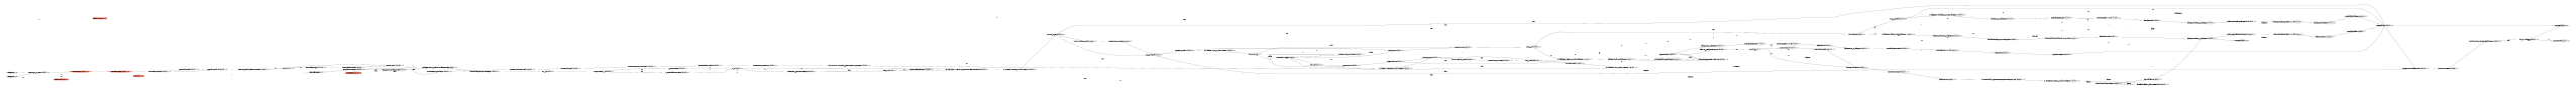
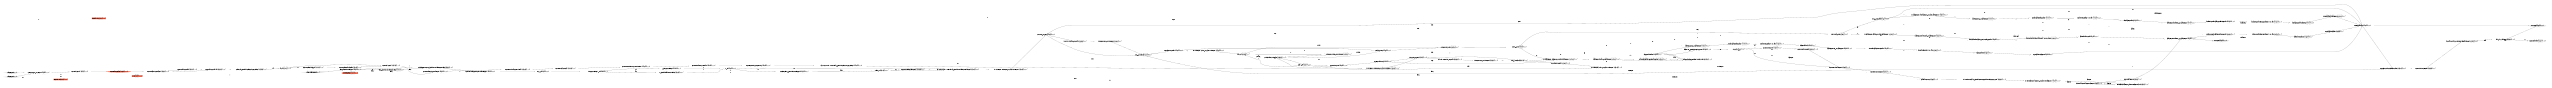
  digraph {
    rankdir=LR
    node [fillcolor=white shape=ellipse style=filled]
    edge [style=bold]
    n1 [label="List<ServiceResponse> serviceResponses = new ArrayList<ServiceResponse>()@@@22@@@['0', '0', '1']"]
    n2 [label="response.setServices(serviceResponses)@@@83@@@['0', '0', '1']"]
    n3 [label="Service service = entry.getKey()@@@24@@@['0', '0', '1']"]
    n4 [label="Map<Detail,String> details = _ntwkModel.getNtwkOffDetails(offering.getId())@@@84@@@['0', '0', '1']"]
    n5 [label="Set<Provider> srvc_providers = entry.getValue()@@@25@@@['0', '0', '1']"]
    n6 [label="Service.Lb == service@@@40@@@['0', '0', '1']" shape=diamond]
    n7 [label="service == Service.Gateway@@@27@@@['0', '0', '1']" shape=diamond]
    n8 [label="Service.SourceNat == service@@@56@@@['0', '0', '1']" shape=diamond]
    n9 [label="service == Service.StaticNat@@@68@@@['0', '0', '1']" shape=diamond]
    n10 [label="ServiceOffering soffering = ApiDBUtils.findServiceOfferingById(so)@@@16@@@['0', '0', '1']"]
    n11 [label="soffering != null@@@17@@@['0', '0', '1']" shape=diamond]
    n12 [label="Map<Service,Set<Provider>> serviceProviderMap = ApiDBUtils.listNetworkOfferingServices(offering.getId())@@@21@@@['0', '0', '1']"]
    n13 [label="response.setServiceOfferingId(soffering.getUuid())@@@18@@@['0', '0', '1']"]
    n14 [label="List<ServiceResponse> serviceResponses = new ArrayList<ServiceResponse>()@@@22@@@['1', '1', '0']"]
    n15 [label="Service service = entry.getKey()@@@24@@@['1', '1', '0']"]
    n16 [label="response.setServices(serviceResponses)@@@54@@@['1', '1', '0']"]
    n17 [label="Set<Provider> serviceProviders = entry.getValue()@@@25@@@['1', '1', '0']"]
    n18 [label="service == Service.Gateway@@@27@@@['1', '1', '0']" shape=diamond]
    n19 [label="populateOwner(response,vpc)@@@55@@@['1', '1', '0']"]
    n20 [fillcolor=lightgray label="return response@@@88@@@['0', '0', '1']"]
    n21 [label="List<ResourceTagResponse> tagResponses = new ArrayList<ResourceTagResponse>()@@@57@@@['1', '1', '0']"]
    n22 [label="response.setTags(tagResponses)@@@62@@@['1', '1', '0']"]
    n23 [label="CollectionUtils.addIgnoreNull(tagResponses,tagResponse)@@@60@@@['1', '1', '0']"]
    n24 [label="ResourceTagResponse tagResponse = createResourceTagResponse(tag,true)@@@59@@@['1', '1', '0']"]
    n25 [label="CapabilityResponse redundantRouter = new CapabilityResponse()@@@62@@@['1', '1', '1']"]
    n26 [label="List<? extends ResourceTag> tags = ApiDBUtils.listByResourceTypeAndId(ResourceObjectType.Vpc,vpc.getId())@@@56@@@['1', '1', '0']"]
    n27 [fillcolor=lightgray label="return response@@@64@@@['1', '1', '0']"]
    n28 [label="capabilities.add(redundantRouter)@@@65@@@['0', '0', '1']"]
    n29 [label="redundantRouter.setName(Capability.RedundantRouter.getName())@@@63@@@['0', '0', '1']"]
    n30 [label="List<ProviderResponse> providers = new ArrayList<ProviderResponse>()@@@31@@@['0', '0', '1']"]
    n31 [label="svcRsp.setProviders(providers)@@@39@@@['0', '0', '1']"]
    n32 [label="provider != null@@@33@@@['1', '1', '1']" shape=diamond]
    n33 [label="providers.add(providerRsp)@@@36@@@['0', '0', '1']"]
    n34 [label="providerRsp.setName(provider.getName())@@@35@@@['1', '1', '1']"]
    n35 [label="ProviderResponse providerRsp = new ProviderResponse()@@@34@@@['1', '1', '1']"]
    n36 [label="lbCapResponse.add(lbIsoaltion)@@@45@@@['1', '1', '1']"]
    n37 [label="DataCenter zone = ApiDBUtils.findZoneById(vpc.getZoneId())@@@48@@@['1', '1', '0']"]
    n38 [label="lbIsoaltion.setValue(offering.isDedicatedLB()? \"dedicated\": \"shared\")@@@44@@@['1', '1', '1']"]
    n39 [label="CapabilityResponse eLb = new CapabilityResponse()@@@46@@@['0', '0', '1']"]
    n40 [label="zone != null@@@49@@@['1', '1', '0']" shape=diamond]
    n41 [label="lbCapResponse.add(eLb)@@@49@@@['0', '0', '1']"]
    n42 [label="eLb.setName(Capability.ElasticLb.getName())@@@47@@@['0', '0', '1']"]
    n43 [label="ServiceResponse svcRsp = new ServiceResponse()@@@26@@@['1', '1', '0']"]
    n44 [label="ServiceResponse svcRsp = new ServiceResponse()@@@26@@@['0', '0', '1']"]
    n45 [label="serviceResponses.add(svcRsp)@@@40@@@['1', '1', '0']"]
    n46 [label="sharedSourceNat.setName(Capability.SupportedSourceNatTypes.getName())@@@59@@@['0', '0', '1']"]
    n47 [label="sharedSourceNat.setValue(offering.isSharedSourceNat()? \"perzone\": \"peraccount\")@@@60@@@['0', '0', '1']"]
    n48 [label="capabilities.add(sharedSourceNat)@@@61@@@['0', '0', '1']"]
    n49 [label="eIp.setValue(offering.isElasticIp()? \"true\": \"false\")@@@72@@@['0', '0', '1']"]
    n50 [label="staticNatCapResponse.add(eIp)@@@73@@@['0', '0', '1']"]
    n51 [label="CapabilityResponse associatePublicIp = new CapabilityResponse()@@@74@@@['0', '0', '1']"]
    n52 [label="eLb.setValue(offering.isElasticLb()? \"true\": \"false\")@@@48@@@['0', '0', '1']"]
    n53 [label="CapabilityResponse inline = new CapabilityResponse()@@@50@@@['0', '0', '1']"]
    n54 [label="List<CapabilityResponse> staticNatCapResponse = new ArrayList<CapabilityResponse>()@@@69@@@['0', '0', '1']"]
    n55 [label="CapabilityResponse eIp = new CapabilityResponse()@@@70@@@['0', '0', '1']"]
    n56 [label="svcRsp.setCapabilities(staticNatCapResponse)@@@78@@@['0', '0', '1']"]
    n57 [label="eIp.setName(Capability.ElasticIp.getName())@@@71@@@['0', '0', '1']"]
    n58 [label="serviceResponses.add(svcRsp)@@@80@@@['0', '0', '1']"]
    n59 [label="offering = ApiDBUtils.newNetworkOfferingView(offering)@@@4@@@['0', '0', '1']"]
    n60 [label="NetworkOfferingResponse response = ApiDBUtils.newNetworkOfferingResponse(offering)@@@6@@@['0', '0', '1']"]
    n61 [label="response.setForVpc(_configMgr.isOfferingForVpc(offering))@@@82@@@['0', '0', '1']"]
    n62 [label="response.setNetworkRate(ApiDBUtils.getNetworkRate(offering.getId()))@@@7@@@['0', '0', '1']"]
    n63 [label="lbIsoaltion.setName(Capability.SupportedLBIsolation.getName())@@@43@@@['0', '0', '1']"]
    n64 [label="so != null@@@15@@@['0', '0', '1']" shape=diamond]
    n65 [label="List<CapabilityResponse> lbCapResponse = new ArrayList<CapabilityResponse>()@@@41@@@['1', '1', '1']"]
    n66 [label="CapabilityResponse lbIsoaltion = new CapabilityResponse()@@@42@@@['1', '1', '1']"]
    n67 [label="svcRsp.setCapabilities(lbCapResponse)@@@54@@@['0', '0', '1']"]
    n68 [label="lbCapResponse.add(inline)@@@53@@@['0', '0', '1']"]
    n69 [label="inline.setValue(offering.isInline()? \"true\": \"false\")@@@52@@@['0', '0', '1']"]
    n70 [label="inline.setName(Capability.InlineMode.getName())@@@51@@@['0', '0', '1']"]
    n71 [label="svcRsp.setName(service.getName())@@@30@@@['0', '0', '1']"]
    n72 [label="Map<Service,Set<Provider>> serviceProviderMap = ApiDBUtils.listVpcOffServices(vpc.getVpcOfferingId())@@@21@@@['1', '1', '0']"]
    n73 [fillcolor=tomato label="ResponseView view@@@2@@@['1', '0', '0']" shape=box]
    n74 [fillcolor=lightgray label="createVpcResponse['1', '0', '0']" shape=diamond]
    n75 [label="VpcResponse response = new VpcResponse()@@@3@@@['1', '1', '0']"]
    n76 [fillcolor=tomato label="Vpc vpc@@@2@@@['1', '1', '0']" shape=box]
-   n77 [fillcolor=tomato label="response.setId(vpc.getUuid())@@@4@@@['1', '1', '0']"]
+   n77 [label="response.setId(vpc.getUuid())@@@4@@@['1', '1', '0']"]
    n78 [fillcolor=tomato label="NetworkOffering offering@@@2@@@['0', '0', '1']" shape=box]
    n79 [label="svcRsp.setName(service.getName())@@@30@@@['1', '1', '0']"]
    n80 [fillcolor=lightgray label="createVpcResponse['0', '1', '0']" shape=diamond]
    n81 [fillcolor=tomato label="ResponseView view@@@2@@@['0', '1', '0']" shape=box]
    n82 [label="details != null && !details.isEmpty()@@@85@@@['0', '0', '1']" shape=diamond]
    n83 [label="response.setDetails(details)@@@86@@@['0', '0', '1']"]
    n84 [label="response.setCreated(vpc.getCreated())@@@7@@@['0', '1', '0']"]
    n85 [label="response.setState(vpc.getState().name())@@@8@@@['1', '1', '0']"]
    n86 [label="VpcOffering voff = ApiDBUtils.findVpcOfferingById(vpc.getVpcOfferingId())@@@9@@@['1', '1', '0']"]
    n87 [label="so = offering.getServiceOfferingId()@@@10@@@['0', '0', '1']"]
    n88 [label="svcRsp.setCapabilities(capabilities)@@@66@@@['0', '0', '1']"]
    n89 [label="redundantRouter.setValue(offering.isRedundantRouter()? \"true\": \"false\")@@@64@@@['0', '0', '1']"]
    n90 [label="response.setZoneId(zone.getUuid())@@@50@@@['1', '1', '0']"]
    n91 [label="response.setZoneName(zone.getName())@@@51@@@['1', '1', '0']"]
    n92 [label="response.setNetworks(networkResponses)@@@53@@@['1', '1', '0']"]
    n93 [label="staticNatCapResponse.add(associatePublicIp)@@@77@@@['0', '0', '1']"]
    n94 [label="associatePublicIp.setName(Capability.AssociatePublicIP.getName())@@@75@@@['0', '0', '1']"]
    n95 [label="provider != null@@@33@@@['1', '1', '0']" shape=diamond]
    n96 [label="svcRsp.setProviders(providers)@@@39@@@['1', '1', '0']"]
    n97 [label="response.setVpcOfferingName(voff.getName())@@@12@@@['1', '1', '0']"]
    n98 [label="response.setCidr(vpc.getCidr())@@@14@@@['1', '1', '0']"]
    n99 [label="response.setRestartRequired(vpc.isRestartRequired())@@@15@@@['1', '1', '0']"]
    n100 [label="response.setNetworkDomain(vpc.getNetworkDomain())@@@16@@@['1', '1', '0']"]
    n101 [label="response.setForDisplay(vpc.isDisplay())@@@17@@@['1', '1', '0']"]
    n102 [label="response.setUsesDistributedRouter(vpc.usesDistributedRouter())@@@18@@@['1', '1', '0']"]
    n103 [label="voff != null@@@10@@@['1', '1', '0']" shape=diamond]
    n104 [fillcolor=lightgray label="createNetworkOfferingResponse['0', '0', '1']" shape=diamond]
    n105 [label="!(offering instanceof NetworkOfferingJoinVO)@@@3@@@['0', '0', '1']" shape=diamond]
    n106 [label="response.setRedundantRouter(vpc.isRedundant())@@@19@@@['1', '1', '0']"]
    n107 [label="response.setRegionLevelVpc(vpc.isRegionLevelVpc())@@@20@@@['1', '1', '0']"]
    n108 [label="associatePublicIp.setValue(offering.isAssociatePublicIP()? \"true\": \"false\")@@@76@@@['0', '0', '1']"]
    n109 [label="List<CapabilityResponse> capabilities = new ArrayList<CapabilityResponse>()@@@57@@@['0', '0', '1']"]
    n110 [label="CapabilityResponse sharedSourceNat = new CapabilityResponse()@@@58@@@['0', '0', '1']"]
    n111 [label="Long so = null@@@8@@@['0', '0', '1']"]
    n112 [fillcolor=tomato label="response.setName(vpc.getName())@@@5@@@['1', '1', '0']"]
    n113 [label="response.setDisplayText(vpc.getDisplayText())@@@6@@@['1', '1', '0']"]
    n114 [label="List<ProviderResponse> providers = new ArrayList<ProviderResponse>()@@@31@@@['1', '1', '0']"]
    n115 [label="response.setVpcOfferingId(voff.getUuid())@@@11@@@['1', '1', '0']"]
    n116 [label="so = ApiDBUtils.findDefaultRouterServiceOffering()@@@13@@@['0', '0', '1']"]
    n117 [label="offering.getServiceOfferingId() != null@@@9@@@['0', '0', '1']" shape=diamond]
    n1 -> n2 [label=serviceResponses style=solid]
    n1 -> n3
    n2 -> n4
    n3 -> n5
    n3 -> n6 [label=service style=solid]
    n3 -> n7 [label=service style=solid]
    n3 -> n8 [label=service style=solid]
    n3 -> n9 [label=service style=solid]
    n4 -> n82
    n4 -> n82 [label=details style=solid]
    n4 -> n83 [label=details style=solid]
    n5 -> n44
    n6 -> n8
    n6 -> n8 [label=false style=dotted]
    n6 -> n36 [label=true style=dotted]
    n6 -> n38 [label=true style=dotted]
    n6 -> n39 [label=true style=dotted]
    n6 -> n41 [label=true style=solid]
    n6 -> n42 [label=true style=dotted]
    n6 -> n52 [label=true style=dotted]
    n6 -> n53 [label=true style=dotted]
    n6 -> n63 [label=true style=dotted]
    n6 -> n65 [label=true style=dotted]
    n6 -> n65
    n6 -> n66 [label=true style=dotted]
    n6 -> n67 [label=true style=dotted]
    n6 -> n68 [label=true style=dotted]
    n6 -> n69 [label=true style=dotted]
    n6 -> n70 [label=true style=dotted]
    n7 -> n3
    n7 -> n61
    n7 -> n71
    n8 -> n9
    n8 -> n9 [label=false style=dotted]
    n8 -> n25 [label=true style=dotted]
    n8 -> n28 [label=true style=dotted]
    n8 -> n29 [label=true style=dotted]
    n8 -> n46 [label=true style=dotted]
    n8 -> n47 [label=true style=dotted]
    n8 -> n48 [label=true style=dotted]
    n8 -> n88 [label=true style=dotted]
    n8 -> n89 [label=true style=dotted]
    n8 -> n109 [label=true style=dotted]
    n8 -> n109
    n8 -> n110 [label=true style=dotted]
    n9 -> n49 [label=true style=dotted]
    n9 -> n50 [label=true style=dotted]
    n9 -> n51 [label=true style=dotted]
    n9 -> n54 [label=true style=dotted]
    n9 -> n54
    n9 -> n55 [label=true style=dotted]
    n9 -> n56 [label=true style=dotted]
    n9 -> n57 [label=true style=dotted]
    n9 -> n58
    n9 -> n93 [label=true style=dotted]
    n9 -> n94 [label=true style=dotted]
    n9 -> n108 [label=true style=dotted]
    n10 -> n11 [label=soffering style=solid]
    n10 -> n11
    n11 -> n12
    n11 -> n13 [label=true style=dotted]
    n11 -> n13
    n12 -> n1
    n13 -> n12
    n14 -> n15
    n14 -> n16 [label=serviceResponses style=solid]
    n15 -> n17
-   n15 -> n18 [label=service style=solid]
+   n15 -> n31 [label=service style=solid]
    n16 -> n19
    n17 -> n5 [label=0 style=dashed]
    n17 -> n43
    n18 -> n15
    n18 -> n65
    n18 -> n79
    n19 -> n26
    n21 -> n22 [label=tagResponses style=solid]
    n21 -> n23 [label=tagResponses style=solid]
    n21 -> n24
    n22 -> n25
    n23 -> n22
    n23 -> n24
    n24 -> n23
    n24 -> n23 [label=tagResponse style=solid]
    n25 -> n27
    n25 -> n28 [label=redundantRouter style=solid]
    n25 -> n29
    n26 -> n21
    n28 -> n88
    n29 -> n89
    n30 -> n31 [label=providers style=solid]
    n30 -> n32
    n31 -> n6
    n32 -> n31
    n32 -> n33 [label=true style=dotted]
    n32 -> n34 [label=providerRsp style=solid]
    n32 -> n34 [label=true style=dotted]
    n32 -> n35
    n32 -> n35 [label=true style=dotted]
    n33 -> n31
    n33 -> n71
    n34 -> n33
    n34 -> n95
    n34 -> n96
    n35 -> n33 [label=providerRsp style=solid]
    n35 -> n34
    n36 -> n37
    n36 -> n38
    n36 -> n39
    n37 -> n40 [label=zone style=solid]
    n37 -> n40
    n38 -> n36 [label=ntwkRsp style=solid]
    n38 -> n36
    n39 -> n41 [label=eLb style=solid]
    n39 -> n42
    n40 -> n90
    n40 -> n90 [label=true style=dotted]
    n40 -> n91 [label=true style=dotted]
    n40 -> n92
    n41 -> n53
    n42 -> n52
    n43 -> n18
    n43 -> n45 [label=svcRsp style=solid]
    n44 -> n7
    n44 -> n58 [label=svcRsp style=solid]
    n45 -> n6 [label=0 style=dashed]
    n45 -> n15
    n45 -> n65
    n46 -> n47
    n47 -> n48
    n48 -> n25
    n49 -> n50
    n50 -> n51
    n51 -> n93 [label=associatePublicIp style=solid]
    n51 -> n94
    n52 -> n41
    n53 -> n68 [label=inline style=solid]
    n53 -> n70
    n54 -> n55
    n54 -> n56 [label=staticNatCapResponse style=solid]
    n55 -> n50 [label=eIp style=solid]
    n55 -> n57
    n56 -> n58
    n57 -> n49
    n58 -> n3
    n58 -> n20
    n58 -> n61
    n59 -> n60 [label=offering style=solid]
    n59 -> n60
    n59 -> n61 [label=offering style=solid]
    n60 -> n20 [label=response style=solid]
    n60 -> n62
    n61 -> n2
    n62 -> n111
    n63 -> n38
    n64 -> n10
    n64 -> n10 [label=true style=dotted]
    n64 -> n11 [label=true style=dotted]
    n64 -> n12
    n65 -> n66
    n65 -> n67 [label=lbCapResponse style=solid]
    n65 -> n92 [label=networkResponses style=solid]
    n66 -> n36 [label=lbIsoaltion style=solid]
    n66 -> n38
    n66 -> n63
    n67 -> n58
    n68 -> n67
    n69 -> n68
    n70 -> n69
    n71 -> n30
    n72 -> n14
    n73 -> n38 [label=view style=solid]
    n74 -> n73 [label=true style=dotted]
    n74 -> n75
    n74 -> n76 [label=true style=dotted]
    n75 -> n19 [label=response style=solid]
    n75 -> n27 [label=response style=solid]
    n75 -> n77
    n76 -> n19 [label=vpc style=solid]
    n76 -> n78 [label=0 style=dashed]
    n77 -> n112
    n78 -> n59 [label=offering style=solid]
    n78 -> n60 [label=offering style=solid]
    n78 -> n61 [label=offering style=solid]
    n79 -> n114
    n80 -> n75
    n80 -> n76 [label=true style=dotted]
    n80 -> n81 [label=true style=dotted]
    n81 -> n38 [label=view style=solid]
    n82 -> n20
    n82 -> n83 [label=true style=dotted]
    n82 -> n83
    n84 -> n85
    n85 -> n86
    n86 -> n103 [label=voff style=solid]
    n86 -> n103
    n87 -> n10 [label=so style=solid]
    n87 -> n64
    n87 -> n64 [label=so style=solid]
    n88 -> n58
    n89 -> n28
    n90 -> n91
    n91 -> n57 [label=0 style=dashed]
    n91 -> n92
    n92 -> n16
    n92 -> n58 [label=0 style=dashed]
    n93 -> n56
    n94 -> n108
    n95 -> n32 [label=true style=dotted]
    n95 -> n32
    n95 -> n34 [label=true style=dotted]
    n95 -> n35 [label=true style=dotted]
    n95 -> n96
    n96 -> n45
    n97 -> n98
    n98 -> n60 [label=0 style=dashed]
    n98 -> n99
    n99 -> n62 [label=0 style=dashed]
    n99 -> n100
    n100 -> n101
    n101 -> n102
    n102 -> n106
    n103 -> n97 [label=true style=dotted]
    n103 -> n98
    n103 -> n115
    n103 -> n115 [label=true style=dotted]
    n104 -> n78 [label=true style=dotted]
    n104 -> n105
    n105 -> n59 [label=true style=dotted]
    n105 -> n59
    n105 -> n60
    n106 -> n107
    n107 -> n72
    n108 -> n93
    n109 -> n88 [label=capabilities style=solid]
    n109 -> n110
    n110 -> n46
    n110 -> n48 [label=sharedSourceNat style=solid]
    n111 -> n117
    n112 -> n113
    n113 -> n84
    n113 -> n85
    n114 -> n95
    n114 -> n96 [label=providers style=solid]
    n115 -> n97
    n116 -> n10 [label=so style=solid]
    n116 -> n64 [label=so style=solid]
    n116 -> n64
    n117 -> n87 [label=true style=dotted]
    n117 -> n87
    n117 -> n116 [label=false style=dotted]
    n117 -> n116
  }
